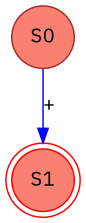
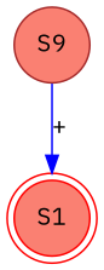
  digraph {
    rankdir=TB
    fontname="IBM Plex Sans"
    node [style=filled fillcolor=salmon fontname="IBM Plex Sans"]
    S1 [shape=doublecircle color=red]
-   S0 [shape=circle color=brown]
+   S0 [shape=circle color=brown label=S9]
    S0 -> S1 [label="+" color=blue fontname="IBM Plex Sans"]
  }
